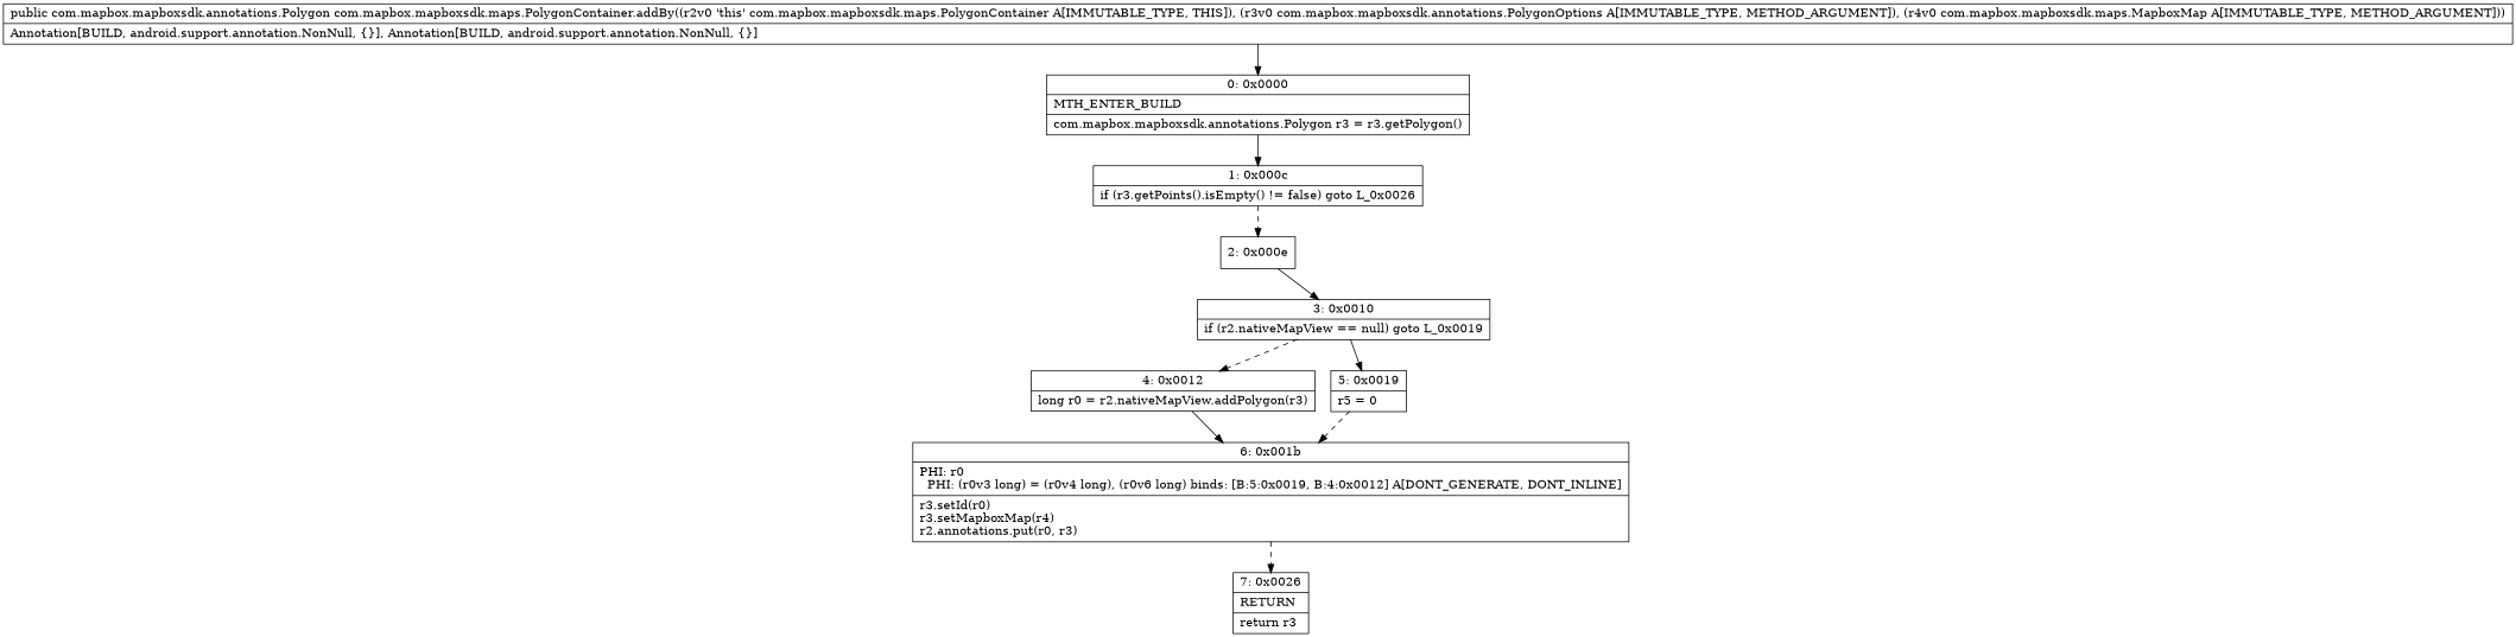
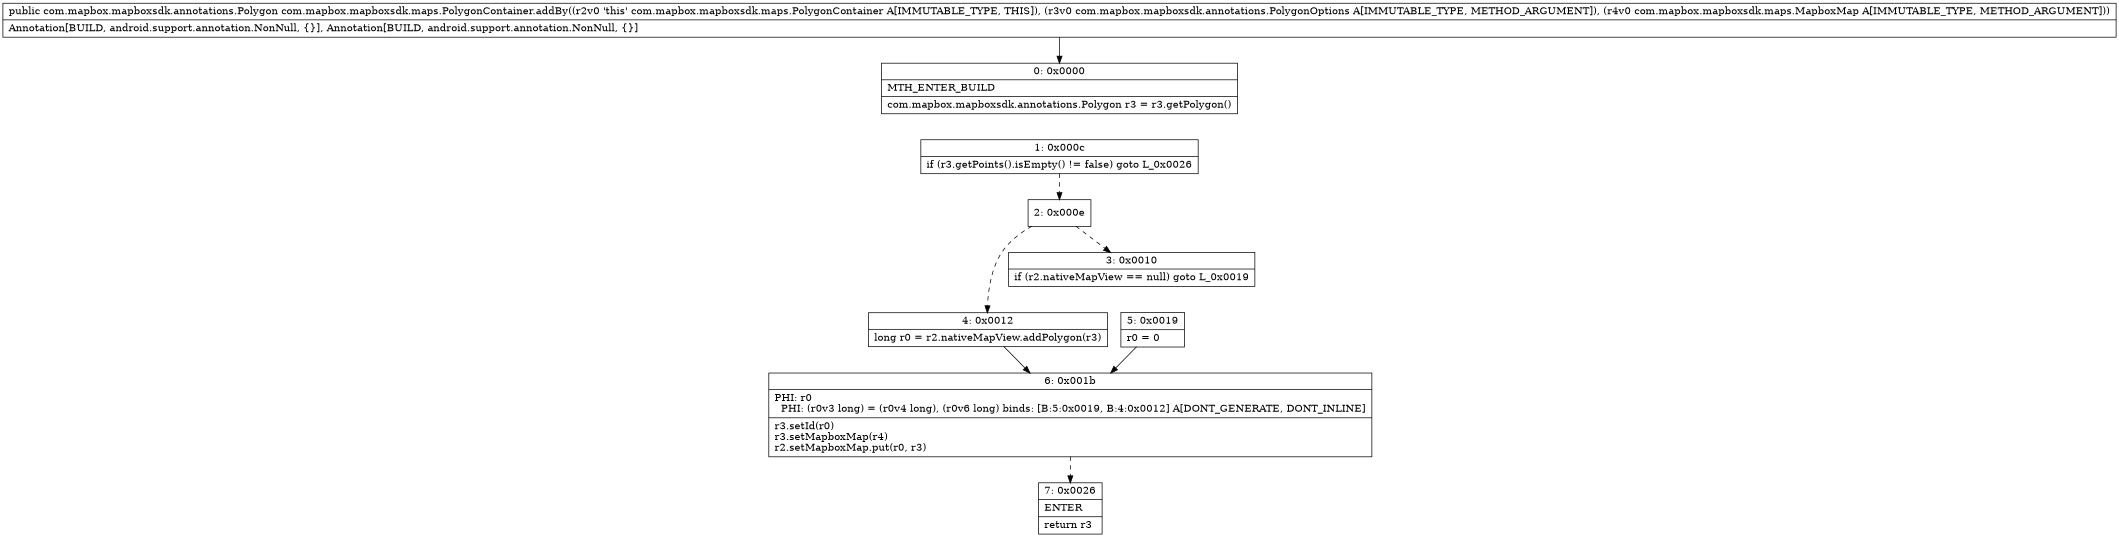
  digraph {
    node [shape=record]
    n1 [label="{0\:\ 0x0000|MTH_ENTER_BUILD\l|com.mapbox.mapboxsdk.annotations.Polygon r3 = r3.getPolygon()\l}"]
    n2 [label="{1\:\ 0x000c|if (r3.getPoints().isEmpty() != false) goto L_0x0026\l}"]
    n3 [label="{2\:\ 0x000e}"]
    n4 [label="{3\:\ 0x0010|if (r2.nativeMapView == null) goto L_0x0019\l}"]
-   n5 [label="{7\:\ 0x0026|RETURN\l|return r3\l}"]
+   n5 [label="{7\:\ 0x0026|ENTER\l|return r3\l}"]
    n6 [label="{4\:\ 0x0012|long r0 = r2.nativeMapView.addPolygon(r3)\l}"]
-   n7 [label="{5\:\ 0x0019|r5 = 0\l}"]
-   n8 [label="{6\:\ 0x001b|PHI: r0 \l  PHI: (r0v3 long) = (r0v4 long), (r0v6 long) binds: [B:5:0x0019, B:4:0x0012] A[DONT_GENERATE, DONT_INLINE]\l|r3.setId(r0)\lr3.setMapboxMap(r4)\lr2.annotations.put(r0, r3)\l}"]
+   n7 [label="{5\:\ 0x0019|r0 = 0\l}"]
+   n8 [label="{6\:\ 0x001b|PHI: r0 \l  PHI: (r0v3 long) = (r0v4 long), (r0v6 long) binds: [B:5:0x0019, B:4:0x0012] A[DONT_GENERATE, DONT_INLINE]\l|r3.setId(r0)\lr3.setMapboxMap(r4)\lr2.setMapboxMap.put(r0, r3)\l}"]
    n9 [label="{public com.mapbox.mapboxsdk.annotations.Polygon com.mapbox.mapboxsdk.maps.PolygonContainer.addBy((r2v0 'this' com.mapbox.mapboxsdk.maps.PolygonContainer A[IMMUTABLE_TYPE, THIS]), (r3v0 com.mapbox.mapboxsdk.annotations.PolygonOptions A[IMMUTABLE_TYPE, METHOD_ARGUMENT]), (r4v0 com.mapbox.mapboxsdk.maps.MapboxMap A[IMMUTABLE_TYPE, METHOD_ARGUMENT]))  | Annotation[BUILD, android.support.annotation.NonNull, \{\}], Annotation[BUILD, android.support.annotation.NonNull, \{\}]\l}"]
-   n1 -> n2
    n2 -> n3 [style=dashed]
-   n3 -> n4
-   n4 -> n6 [style=dashed]
-   n4 -> n7
+   n3 -> n4 [style=dashed]
+   n3 -> n6 [style=dashed]
    n6 -> n8
-   n7 -> n8 [style=dashed]
+   n7 -> n8
    n8 -> n5 [style=dashed]
    n9 -> n1
  }
